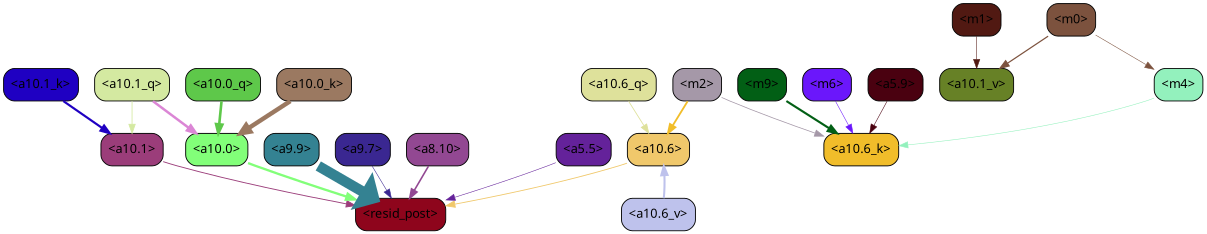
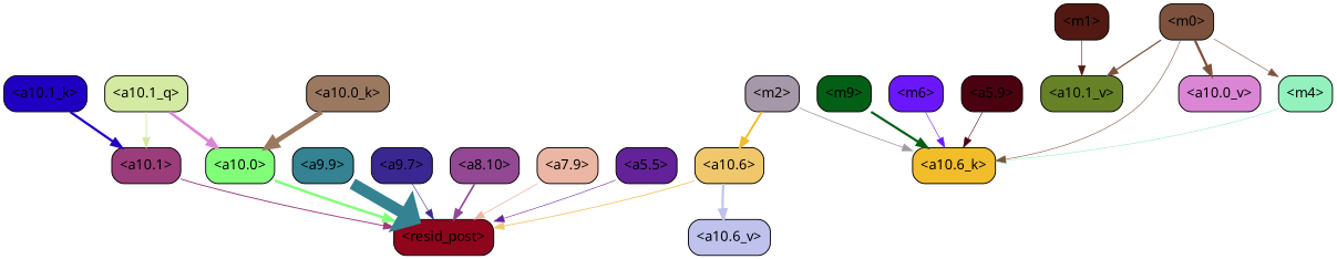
  strict digraph {
    fontname="Noto Sans"
    splines=true
    node [color=black fontname="Noto Sans" shape=box style="filled, rounded"]
    edge [color="#7c523e" fontname="Noto Sans" penwidth=0.6]
    "<a10.6>" [fillcolor="#f0c86b"]
    "<resid_post>" [fillcolor="#8e051c"]
    "<a10.1>" [fillcolor="#9b3d7a"]
    "<a10.0>" [fillcolor="#82ff79"]
    "<a9.9>" [fillcolor="#348292"]
    "<a9.7>" [fillcolor="#3a2791"]
    "<a8.10>" [fillcolor="#924892"]
+   "<a7.9>" [fillcolor="#ecb6a5"]
    "<a5.5>" [fillcolor="#64229a"]
-   "<a10.6_q>" [fillcolor="#dee19b"]
    "<a10.1_q>" [fillcolor="#d4e9a1"]
-   "<a10.0_q>" [fillcolor="#5ec84a"]
    "<a10.6_k>" [fillcolor="#f1bd2a"]
    "<a10.1_k>" [fillcolor="#1f00c2"]
    "<a10.0_k>" [fillcolor="#9b7961"]
    "<a10.6_v>" [fillcolor="#bec2ec"]
    "<a10.1_v>" [fillcolor="#678126"]
+   "<a10.0_v>" [fillcolor="#db86d5"]
    "<m9>" [fillcolor="#025f15"]
    "<m6>" [fillcolor="#6b17fb"]
    "<a5.9>" [fillcolor="#4a0110"]
    "<m4>" [fillcolor="#93f1bd"]
    "<m2>" [fillcolor="#a598a8"]
    "<m0>" [fillcolor="#7c523e"]
    "<m1>" [fillcolor="#511912"]
    "<a10.6>" -> "<resid_post>" [color="#f0c86b" penwidth=0.9498605728149414]
    "<a10.1>" -> "<resid_post>" [color="#9b3d7a" penwidth=1.0084514617919922]
    "<a10.0>" -> "<resid_post>" [color="#82ff79" penwidth=2.5814952850341797]
    "<a9.9>" -> "<resid_post>" [color="#348292" penwidth=11.610888481140137]
    "<a9.7>" -> "<resid_post>" [color="#3a2791"]
    "<a8.10>" -> "<resid_post>" [color="#924892" penwidth=1.7841739654541016]
+   "<a7.9>" -> "<resid_post>" [color="#ecb6a5" penwidth=0.8109169006347656]
    "<a5.5>" -> "<resid_post>" [color="#64229a"]
-   "<a10.6_q>" -> "<a10.6>" [color="#dee19b" penwidth=0.9244728088378906]
    "<a10.1_q>" -> "<a10.1>" [color="#d4e9a1" penwidth=0.9268798828125]
    "<a10.1_q>" -> "<a10.0>" [color="#db86d5" penwidth=2.7666168212890625]
-   "<a10.0_q>" -> "<a10.0>" [color="#5ec84a" penwidth=2.905670166015625]
    "<a10.1_k>" -> "<a10.1>" [color="#1f00c2" penwidth=2.4037628173828125]
    "<a10.0_k>" -> "<a10.0>" [color="#9b7961" penwidth=4.9319305419921875]
-   "<a10.6_v>" -> "<a10.6>" [color="#bec2ec" penwidth=2.290935516357422]
+   "<a10.6>" -> "<a10.6_v>" [color="#bec2ec" penwidth=2.290935516357422]
    "<m9>" -> "<a10.6_k>" [color="#025f15" penwidth=2.371124267578125]
    "<m6>" -> "<a10.6_k>" [color="#6b17fb"]
    "<a5.9>" -> "<a10.6_k>" [color="#4a0110"]
    "<m4>" -> "<a10.6_k>" [color="#93f1bd"]
    "<m2>" -> "<a10.6>" [color="#f1bd2a" penwidth=2.0319366455078125]
    "<m2>" -> "<a10.6_k>" [color="#a598a8" penwidth=0.8380241394042969]
+   "<m0>" -> "<a10.6_k>"
    "<m0>" -> "<a10.1_v>" [penwidth=1.3360328674316406]
+   "<m0>" -> "<a10.0_v>" [penwidth=2.4083595275878906]
    "<m0>" -> "<m4>"
    "<m1>" -> "<a10.1_v>" [color="#511912"]
  }
